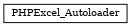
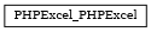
  digraph {
    rankdir=LR
    fontname="DejaVu Serif"
-   n1 [color=black fillcolor=white fontname="DejaVu Serif" fontsize=10 height=0.2 label=PHPExcel_Autoloader shape=record style=filled width=0.4]
+   n1 [color=black fillcolor=white fontname="DejaVu Serif" fontsize=10 height=0.2 label=PHPExcel_PHPExcel shape=record style=filled width=0.4]
  }
